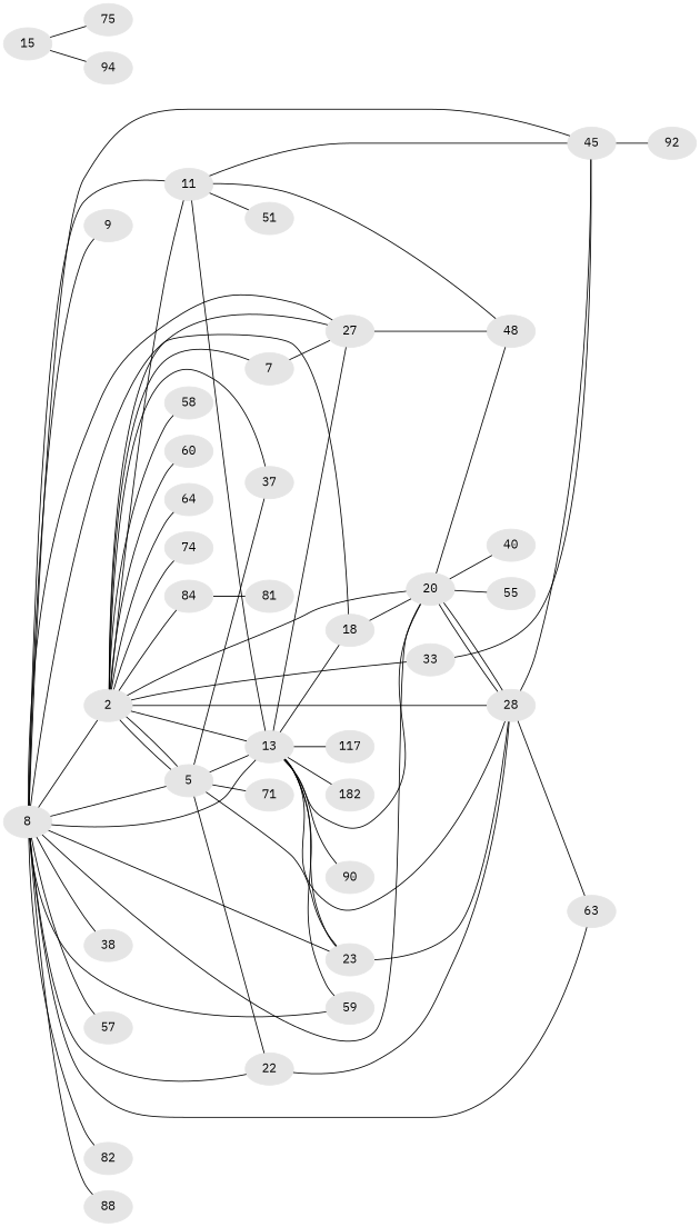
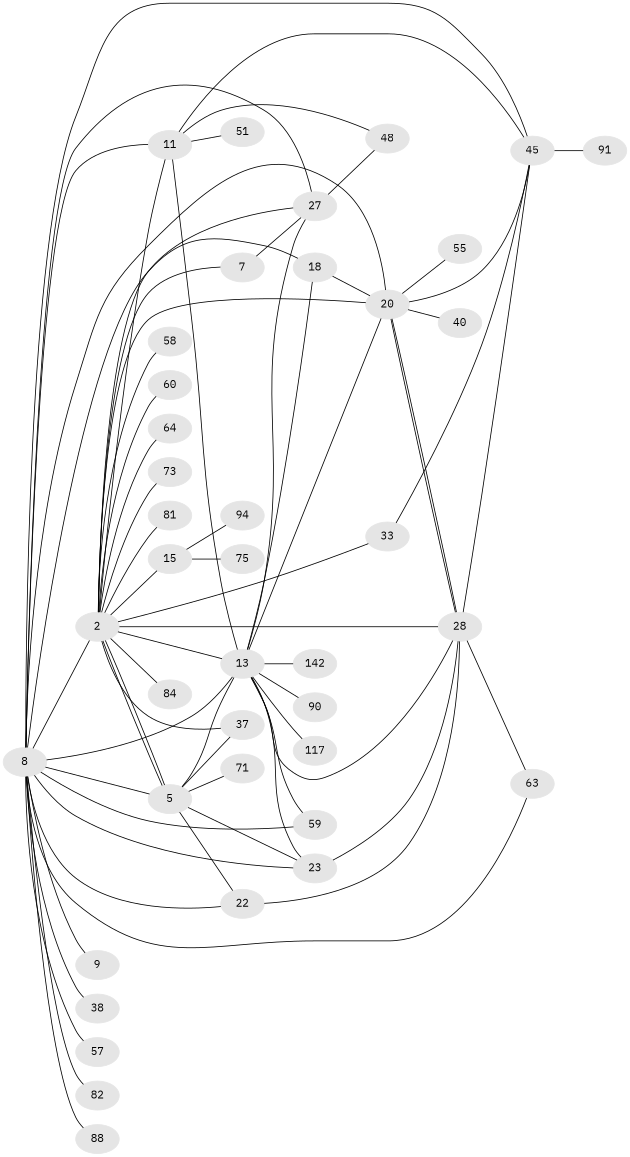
  graph {
    fontname="IBM Plex Mono"
    rankdir=LR
    node [color=gray90 fontname="IBM Plex Mono" style=filled]
    edge [fontname="IBM Plex Mono"]
    n1 [label=8 super="+145+6"]
    2 [super="+98+41+100+124+110+111+3+12+25+10+4+16+24"]
    5 [super="+77+76+54+32"]
    9
    11 [super="+43+102"]
    13 [super="+47+89+44+99+42+29+35+19"]
    18 [super="+65"]
    20 [super="+26+52"]
    22 [super="+120"]
    23 [super="+112"]
    27 [super="+56"]
    38
    45
    57 [super="+66+62"]
    59 [super="+138+97"]
    63
    82
    88
    7
    15 [super="+70+80+93"]
    28 [super="+39+79"]
    33
    37 [super="+144+115"]
    58
    60
    64
-   74
+   74 [label=73]
    81
    84
    71
    48
    51
    90
    117
-   142 [label=182]
+   142
    40 [super="+130"]
    55
-   92
+   92 [label=91]
    75
    94
    n1 -- 2 [weight=7]
    n1 -- 5
    n1 -- 9
    n1 -- 11 [weight=4]
    n1 -- 13 [weight=7]
    n1 -- 18
    n1 -- 20
    n1 -- 22 [weight=2]
    n1 -- 23 [weight=2]
    n1 -- 27
    n1 -- 38
    n1 -- 45 [weight=2]
    n1 -- 57
    n1 -- 59
    n1 -- 63
    n1 -- 82
    n1 -- 88
    2 -- 5 [weight=3]
    2 -- 5
    2 -- 11 [weight=3]
    2 -- 13 [weight=6]
    2 -- 20 [weight=6]
    2 -- 27
    2 -- 7
+   2 -- 15 [weight=2]
    2 -- 28 [weight=3]
    2 -- 33
    2 -- 37
    2 -- 58
    2 -- 60
    2 -- 64
    2 -- 74
-   84 -- 81 [weight=2]
+   2 -- 81 [weight=2]
    2 -- 84
    5 -- 13
    5 -- 22
    5 -- 23
    5 -- 37
    5 -- 71
    11 -- 13 [weight=3]
    11 -- 45
    11 -- 48
    11 -- 51
    13 -- 18 [weight=3]
    13 -- 20
    13 -- 23
    13 -- 27
    13 -- 59
    13 -- 28
    13 -- 90
    13 -- 117
    13 -- 142
    18 -- 20
-   20 -- 48
+   20 -- 45
    20 -- 28
    20 -- 28
    20 -- 40
    20 -- 55
    22 -- 28
    23 -- 28
    27 -- 48
    45 -- 92
    7 -- 27
    15 -- 75
    15 -- 94
    28 -- 45
    28 -- 63
    33 -- 45
  }
